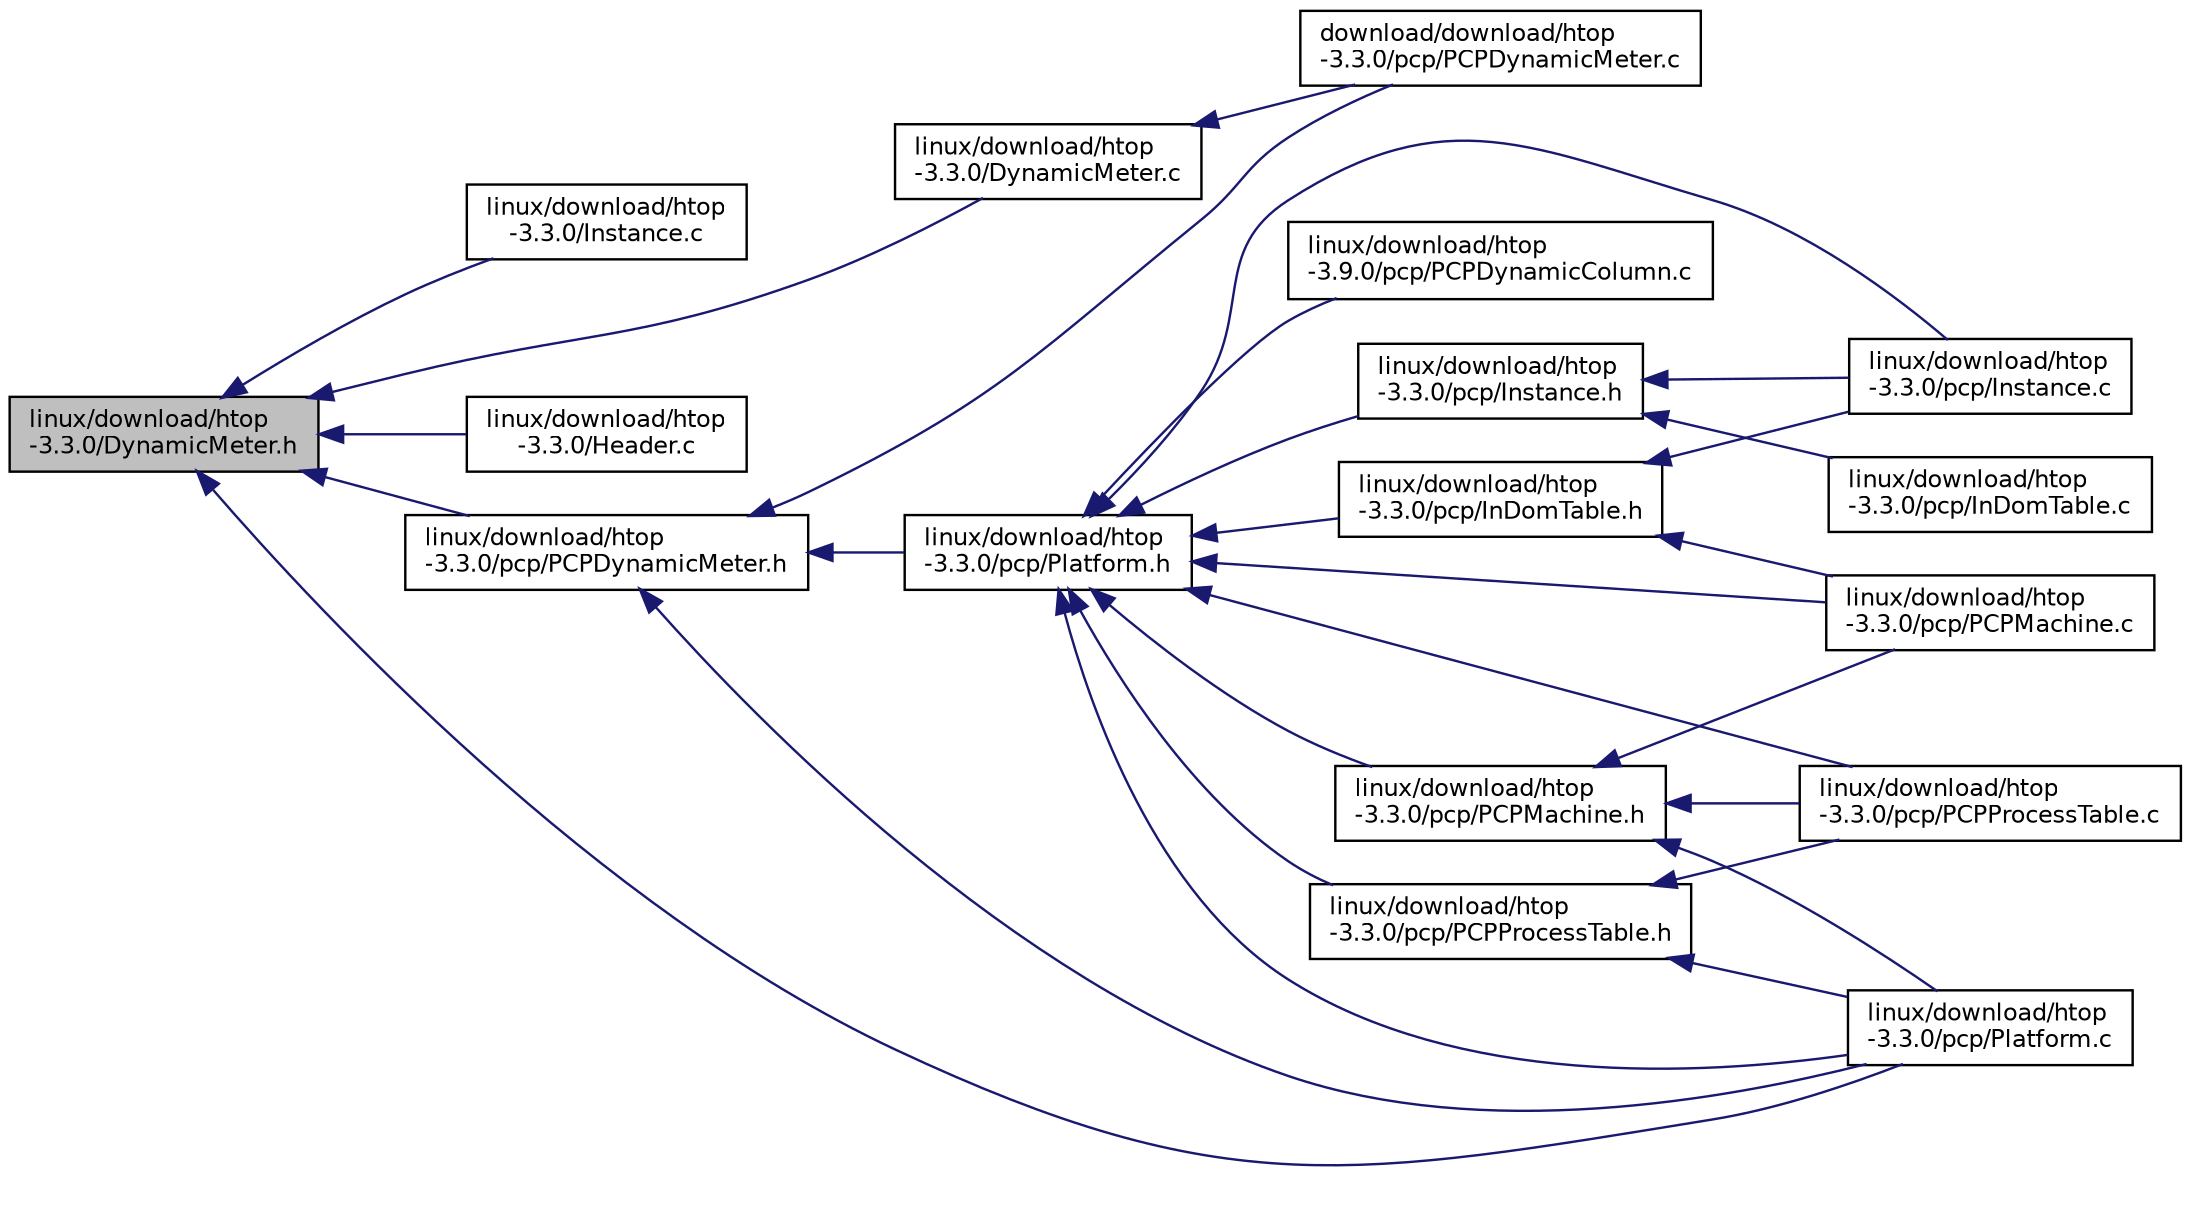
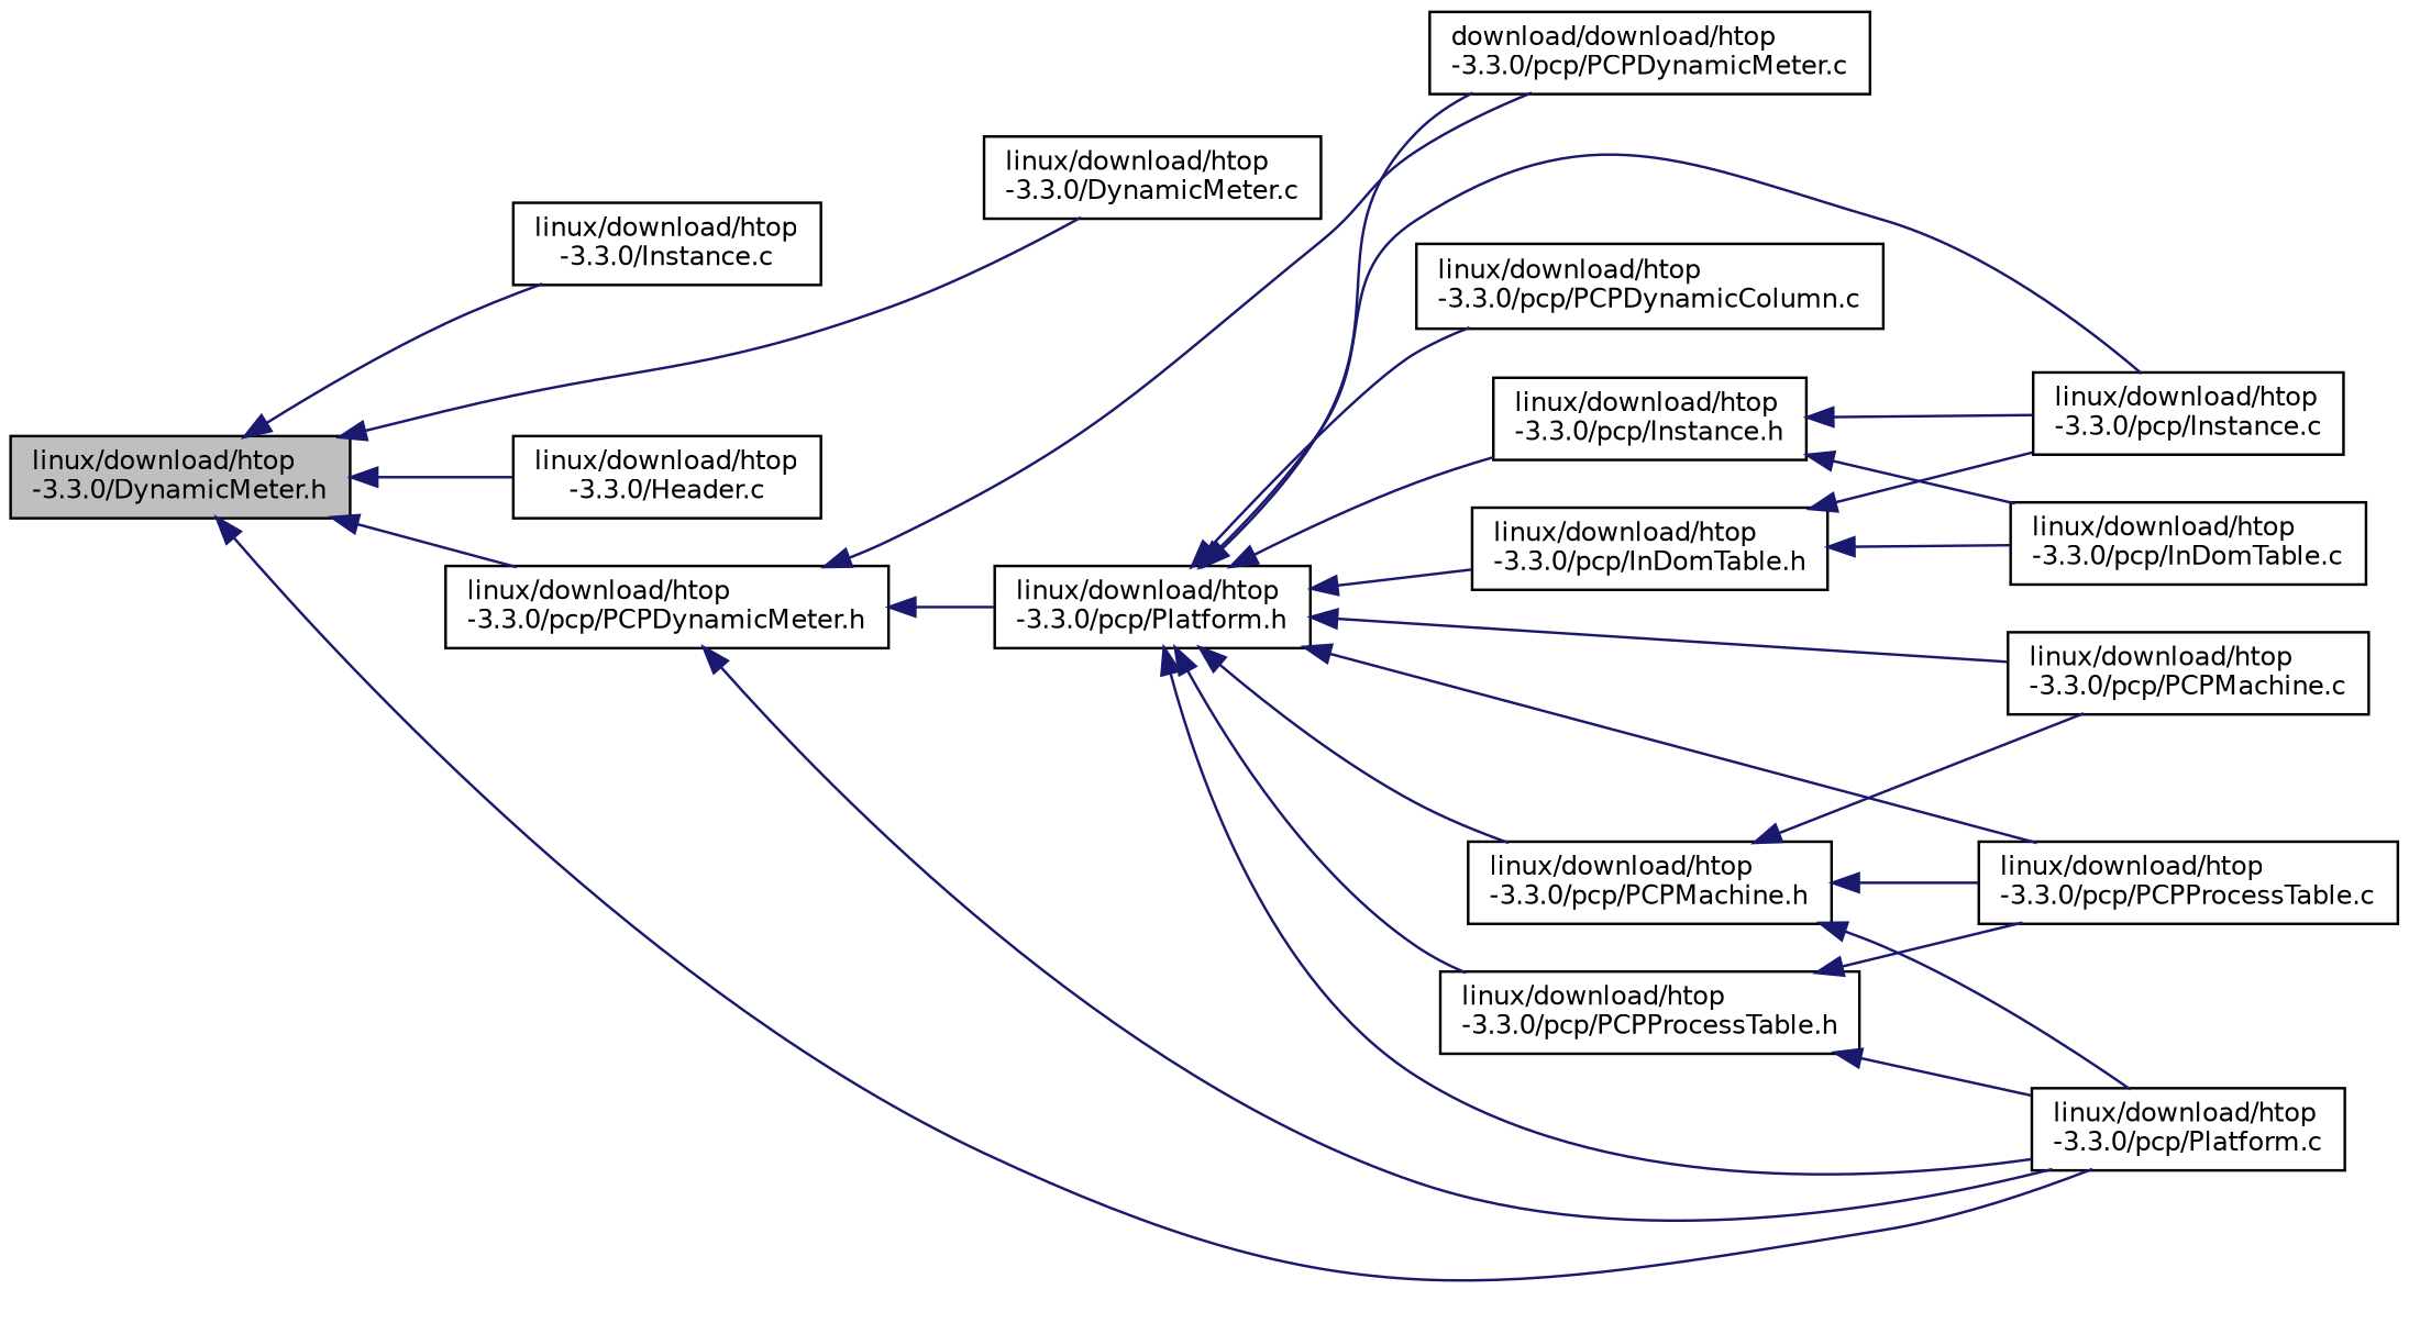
  digraph {
    rankdir=LR
    node [color=black fillcolor=white fontname=Helvetica fontsize=10 shape=record style=filled]
    edge [color=midnightblue dir=back fontname=Helvetica fontsize=10 labelfontname=Helvetica labelfontsize=10 style=solid]
    n1 [fillcolor=grey75 fontcolor=black height=0.2 label="linux/download/htop\l-3.3.0/DynamicMeter.h" width=0.4]
    n2 [height=0.2 label="linux/download/htop\l-3.3.0/Instance.c" width=0.4]
    n3 [height=0.2 label="linux/download/htop\l-3.3.0/DynamicMeter.c" width=0.4]
    n4 [height=0.2 label="linux/download/htop\l-3.3.0/Header.c" width=0.4]
    n5 [height=0.2 label="linux/download/htop\l-3.3.0/pcp/PCPDynamicMeter.h" width=0.4]
    n6 [height=0.2 label="linux/download/htop\l-3.3.0/pcp/Platform.c" width=0.4]
    n7 [height=0.2 label="linux/download/htop\l-3.3.0/pcp/Platform.h" width=0.4]
    n8 [height=0.2 label="download/download/htop\l-3.3.0/pcp/PCPDynamicMeter.c" width=0.4]
    n9 [height=0.2 label="linux/download/htop\l-3.3.0/pcp/InDomTable.h" width=0.4]
    n10 [height=0.2 label="linux/download/htop\l-3.3.0/pcp/Instance.c" width=0.4]
    n11 [height=0.2 label="linux/download/htop\l-3.3.0/pcp/Instance.h" width=0.4]
-   n12 [height=0.2 label="linux/download/htop\l-3.9.0/pcp/PCPDynamicColumn.c" width=0.4]
+   n12 [height=0.2 label="linux/download/htop\l-3.3.0/pcp/PCPDynamicColumn.c" width=0.4]
    n13 [height=0.2 label="linux/download/htop\l-3.3.0/pcp/PCPMachine.c" width=0.4]
    n14 [height=0.2 label="linux/download/htop\l-3.3.0/pcp/PCPMachine.h" width=0.4]
    n15 [height=0.2 label="linux/download/htop\l-3.3.0/pcp/PCPProcessTable.c" width=0.4]
    n16 [height=0.2 label="linux/download/htop\l-3.3.0/pcp/PCPProcessTable.h" width=0.4]
    n17 [height=0.2 label="linux/download/htop\l-3.3.0/pcp/InDomTable.c" width=0.4]
    n1 -> n2
    n1 -> n3
    n1 -> n4
    n1 -> n5
    n1 -> n6
    n5 -> n6
    n5 -> n7
    n5 -> n8
    n7 -> n6
-   n3 -> n8
+   n7 -> n8
    n7 -> n9
    n7 -> n10
    n7 -> n11
    n7 -> n12
    n7 -> n13
    n7 -> n14
    n7 -> n15
    n7 -> n16
    n9 -> n10
-   n9 -> n13
+   n9 -> n17
    n11 -> n10
    n11 -> n17
    n14 -> n6
    n14 -> n13
    n14 -> n15
    n16 -> n6
    n16 -> n15
  }
